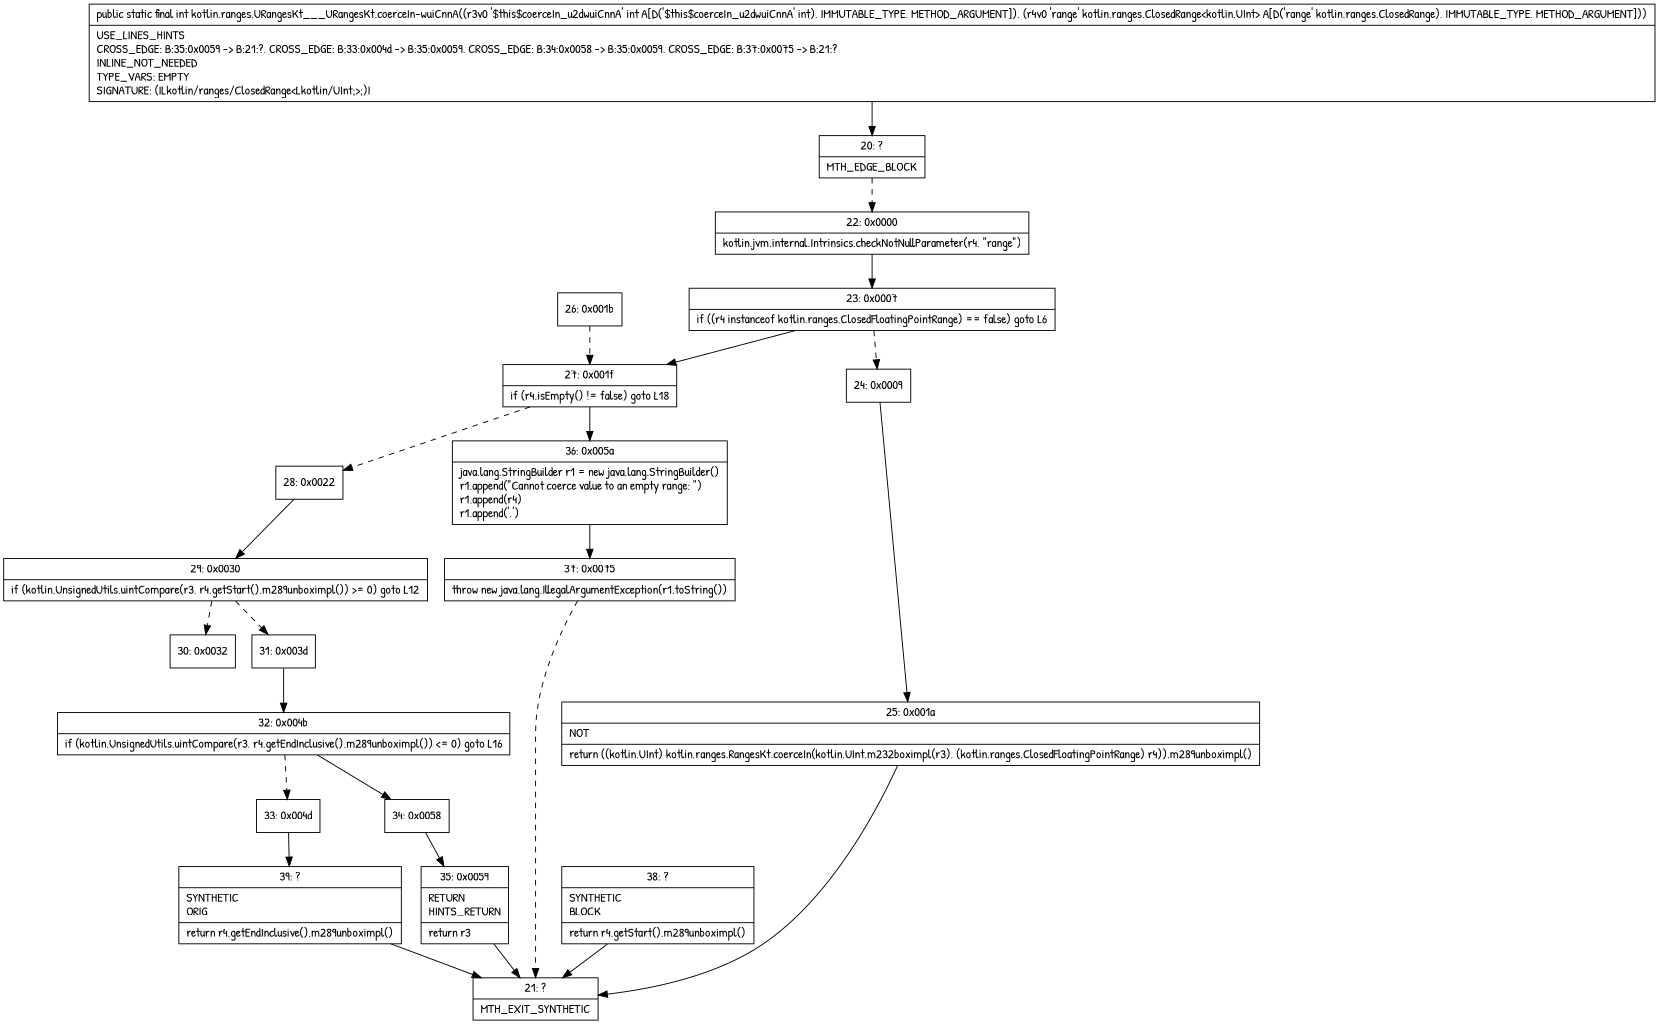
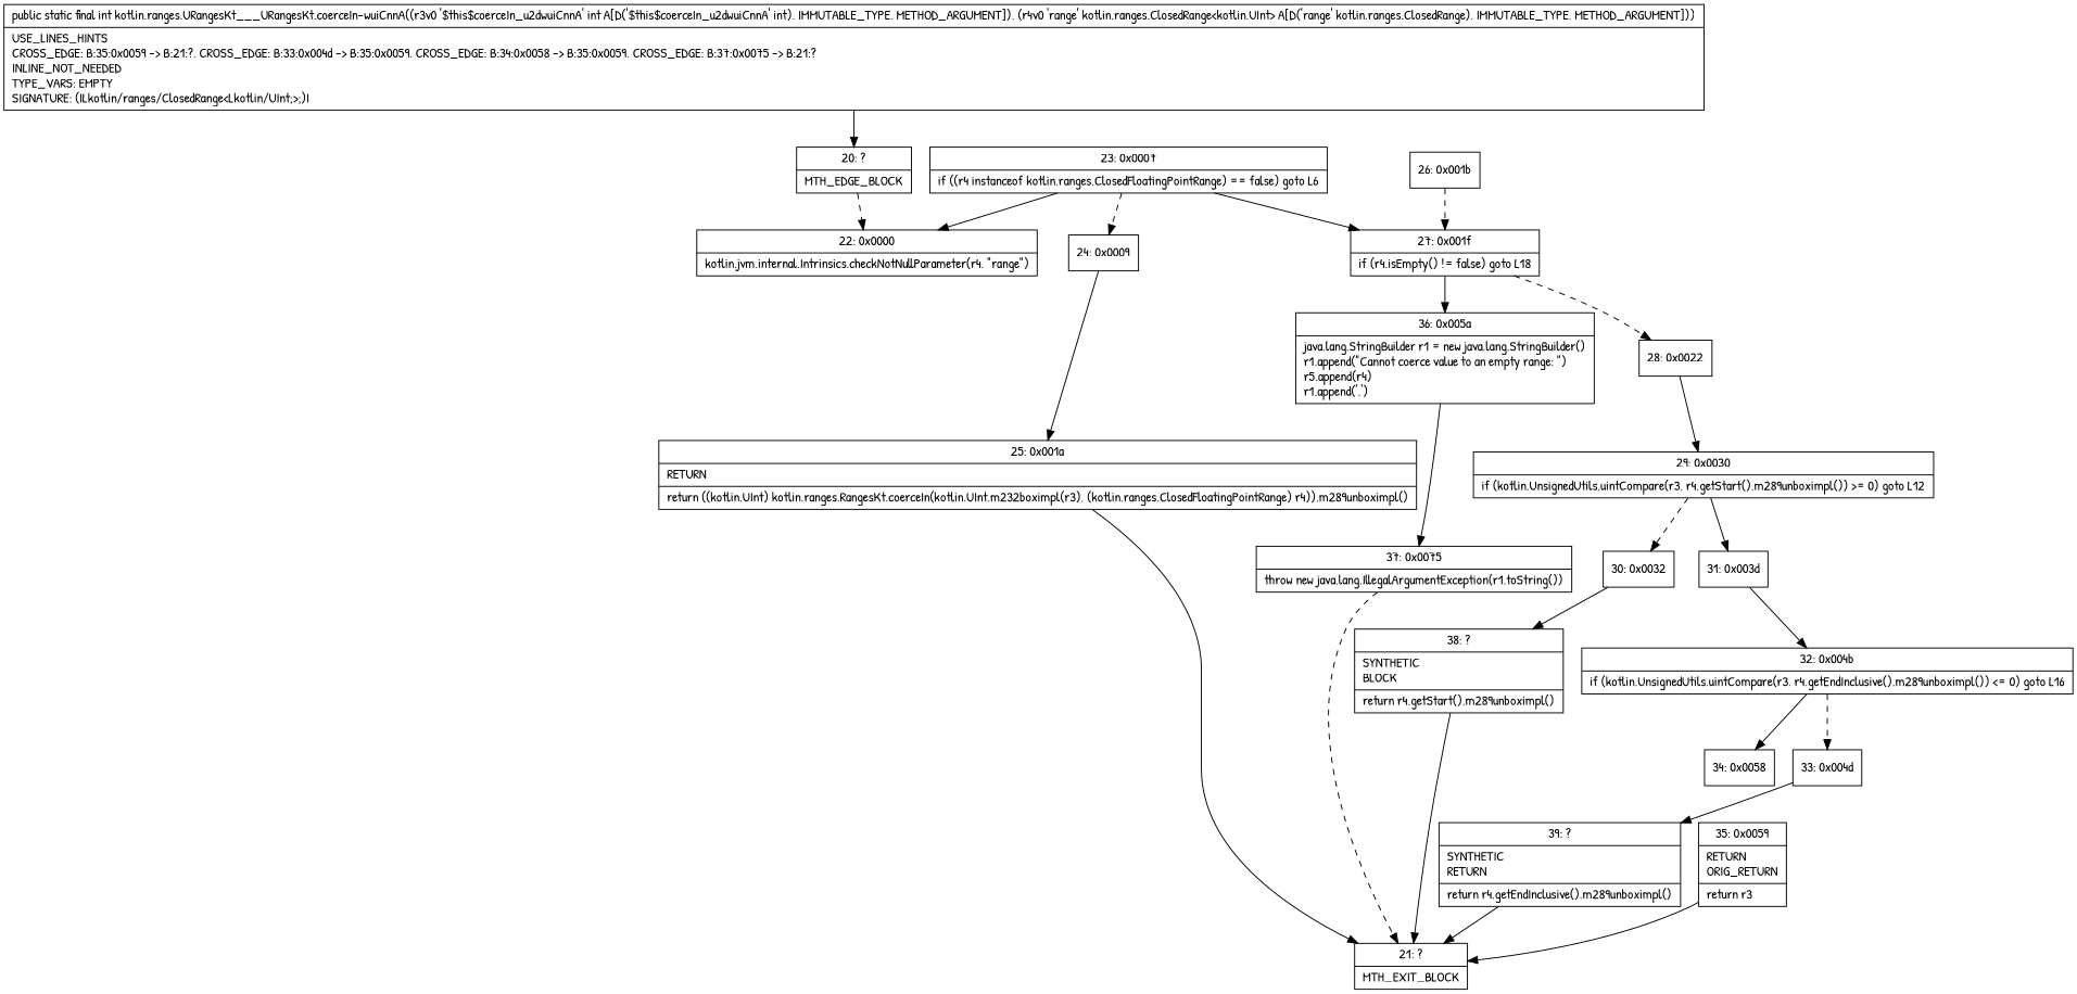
  digraph {
    fontname="Patrick Hand"
    node [fontname="Patrick Hand" shape=record]
    edge [fontname="Patrick Hand"]
    n1 [label="{20\:\ ?|MTH_EDGE_BLOCK\l}"]
    n2 [label="{22\:\ 0x0000|kotlin.jvm.internal.Intrinsics.checkNotNullParameter(r4, \"range\")\l}"]
    n3 [label="{23\:\ 0x0007|if ((r4 instanceof kotlin.ranges.ClosedFloatingPointRange) == false) goto L6\l}"]
    n4 [label="{24\:\ 0x0009}"]
    n5 [label="{27\:\ 0x001f|if (r4.isEmpty() != false) goto L18\l}"]
-   n6 [label="{25\:\ 0x001a|NOT\l|return ((kotlin.UInt) kotlin.ranges.RangesKt.coerceIn(kotlin.UInt.m232boximpl(r3), (kotlin.ranges.ClosedFloatingPointRange) r4)).m289unboximpl()\l}"]
+   n6 [label="{25\:\ 0x001a|RETURN\l|return ((kotlin.UInt) kotlin.ranges.RangesKt.coerceIn(kotlin.UInt.m232boximpl(r3), (kotlin.ranges.ClosedFloatingPointRange) r4)).m289unboximpl()\l}"]
    n7 [label="{26\:\ 0x001b}"]
-   n8 [label="{21\:\ ?|MTH_EXIT_SYNTHETIC\l}"]
+   n8 [label="{21\:\ ?|MTH_EXIT_BLOCK\l}"]
    n9 [label="{28\:\ 0x0022}"]
-   n10 [label="{36\:\ 0x005a|java.lang.StringBuilder r1 = new java.lang.StringBuilder()\lr1.append(\"Cannot coerce value to an empty range: \")\lr1.append(r4)\lr1.append('.')\l}"]
+   n10 [label="{36\:\ 0x005a|java.lang.StringBuilder r1 = new java.lang.StringBuilder()\lr1.append(\"Cannot coerce value to an empty range: \")\lr5.append(r4)\lr1.append('.')\l}"]
    n11 [label="{29\:\ 0x0030|if (kotlin.UnsignedUtils.uintCompare(r3, r4.getStart().m289unboximpl()) \>= 0) goto L12\l}"]
    n12 [label="{37\:\ 0x0075|throw new java.lang.IllegalArgumentException(r1.toString())\l}"]
    n13 [label="{30\:\ 0x0032}"]
    n14 [label="{31\:\ 0x003d}"]
    n15 [label="{38\:\ ?|SYNTHETIC\lBLOCK\l|return r4.getStart().m289unboximpl()\l}"]
    n16 [label="{32\:\ 0x004b|if (kotlin.UnsignedUtils.uintCompare(r3, r4.getEndInclusive().m289unboximpl()) \<= 0) goto L16\l}"]
    n17 [label="{33\:\ 0x004d}"]
    n18 [label="{34\:\ 0x0058}"]
-   n19 [label="{39\:\ ?|SYNTHETIC\lORIG\l|return r4.getEndInclusive().m289unboximpl()\l}"]
-   n20 [label="{35\:\ 0x0059|RETURN\lHINTS_RETURN\l|return r3\l}"]
+   n19 [label="{39\:\ ?|SYNTHETIC\lRETURN\l|return r4.getEndInclusive().m289unboximpl()\l}"]
+   n20 [label="{35\:\ 0x0059|RETURN\lORIG_RETURN\l|return r3\l}"]
    n21 [label="{public static final int kotlin.ranges.URangesKt___URangesKt.coerceIn\-wuiCnnA((r3v0 '$this$coerceIn_u2dwuiCnnA' int A[D('$this$coerceIn_u2dwuiCnnA' int), IMMUTABLE_TYPE, METHOD_ARGUMENT]), (r4v0 'range' kotlin.ranges.ClosedRange\<kotlin.UInt\> A[D('range' kotlin.ranges.ClosedRange), IMMUTABLE_TYPE, METHOD_ARGUMENT]))  | USE_LINES_HINTS\lCROSS_EDGE: B:35:0x0059 \-\> B:21:?, CROSS_EDGE: B:33:0x004d \-\> B:35:0x0059, CROSS_EDGE: B:34:0x0058 \-\> B:35:0x0059, CROSS_EDGE: B:37:0x0075 \-\> B:21:?\lINLINE_NOT_NEEDED\lTYPE_VARS: EMPTY\lSIGNATURE: (ILkotlin\/ranges\/ClosedRange\<Lkotlin\/UInt;\>;)I\l}"]
    n1 -> n2 [style=dashed]
-   n2 -> n3
+   n3 -> n2
    n3 -> n4 [style=dashed]
    n3 -> n5
    n4 -> n6
    n5 -> n9 [style=dashed]
    n5 -> n10
    n6 -> n8
    n7 -> n5 [style=dashed]
    n9 -> n11
    n10 -> n12
    n11 -> n13 [style=dashed]
-   n11 -> n14 [style=dashed]
+   n11 -> n14
    n12 -> n8 [style=dashed]
+   n13 -> n15
    n14 -> n16
    n15 -> n8
    n16 -> n17 [style=dashed]
    n16 -> n18
    n17 -> n19
-   n18 -> n20
    n19 -> n8
    n20 -> n8
    n21 -> n1
  }
